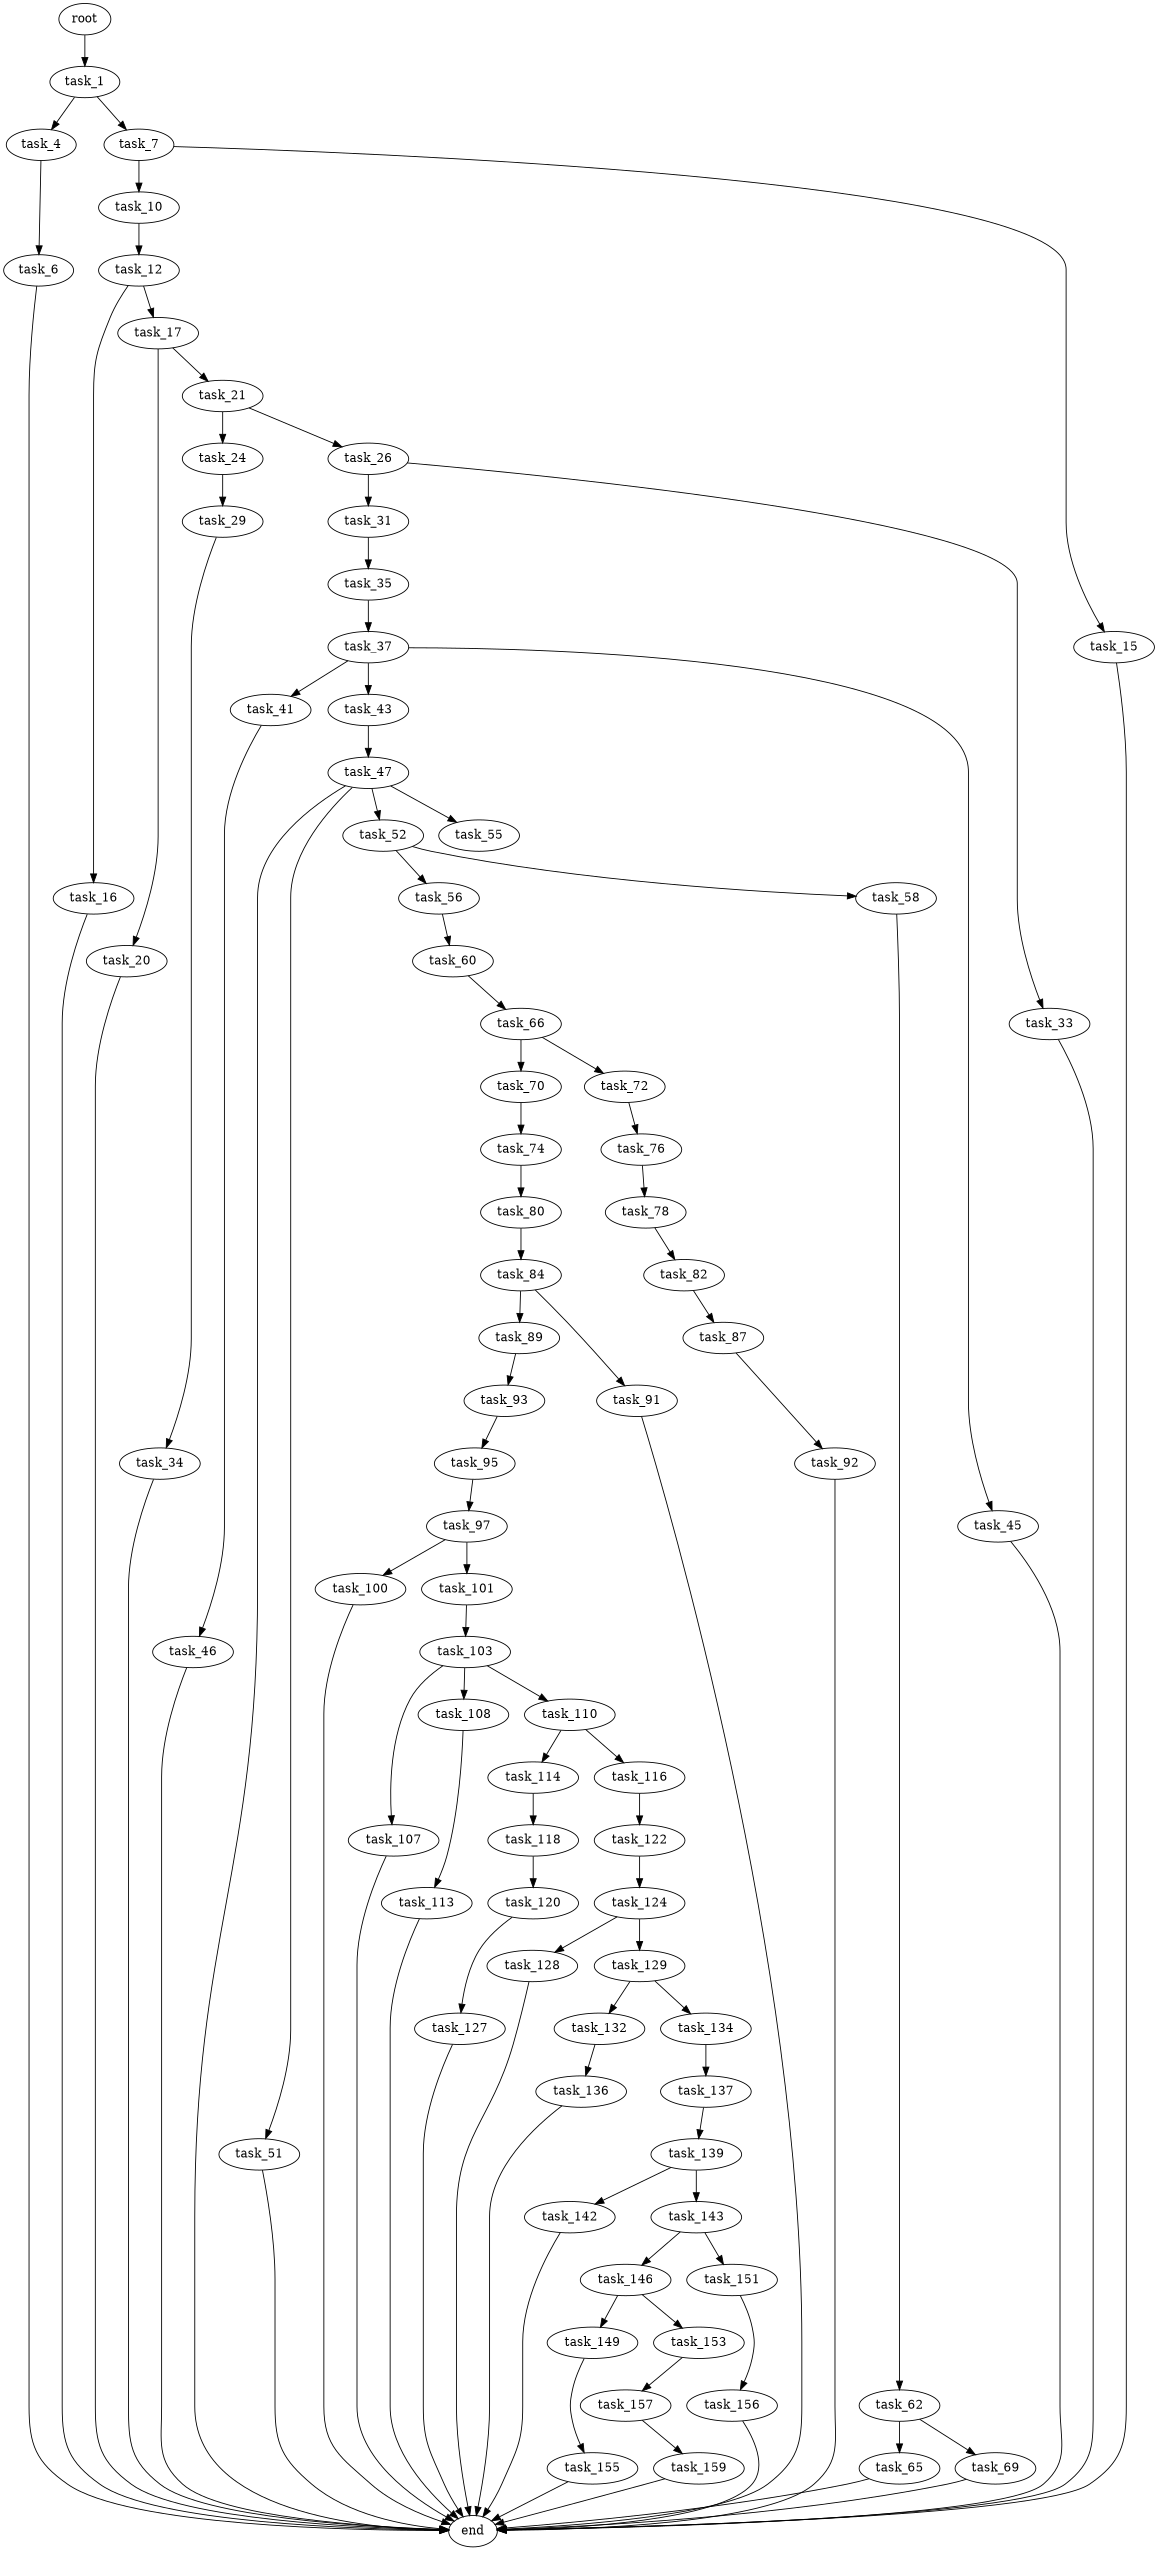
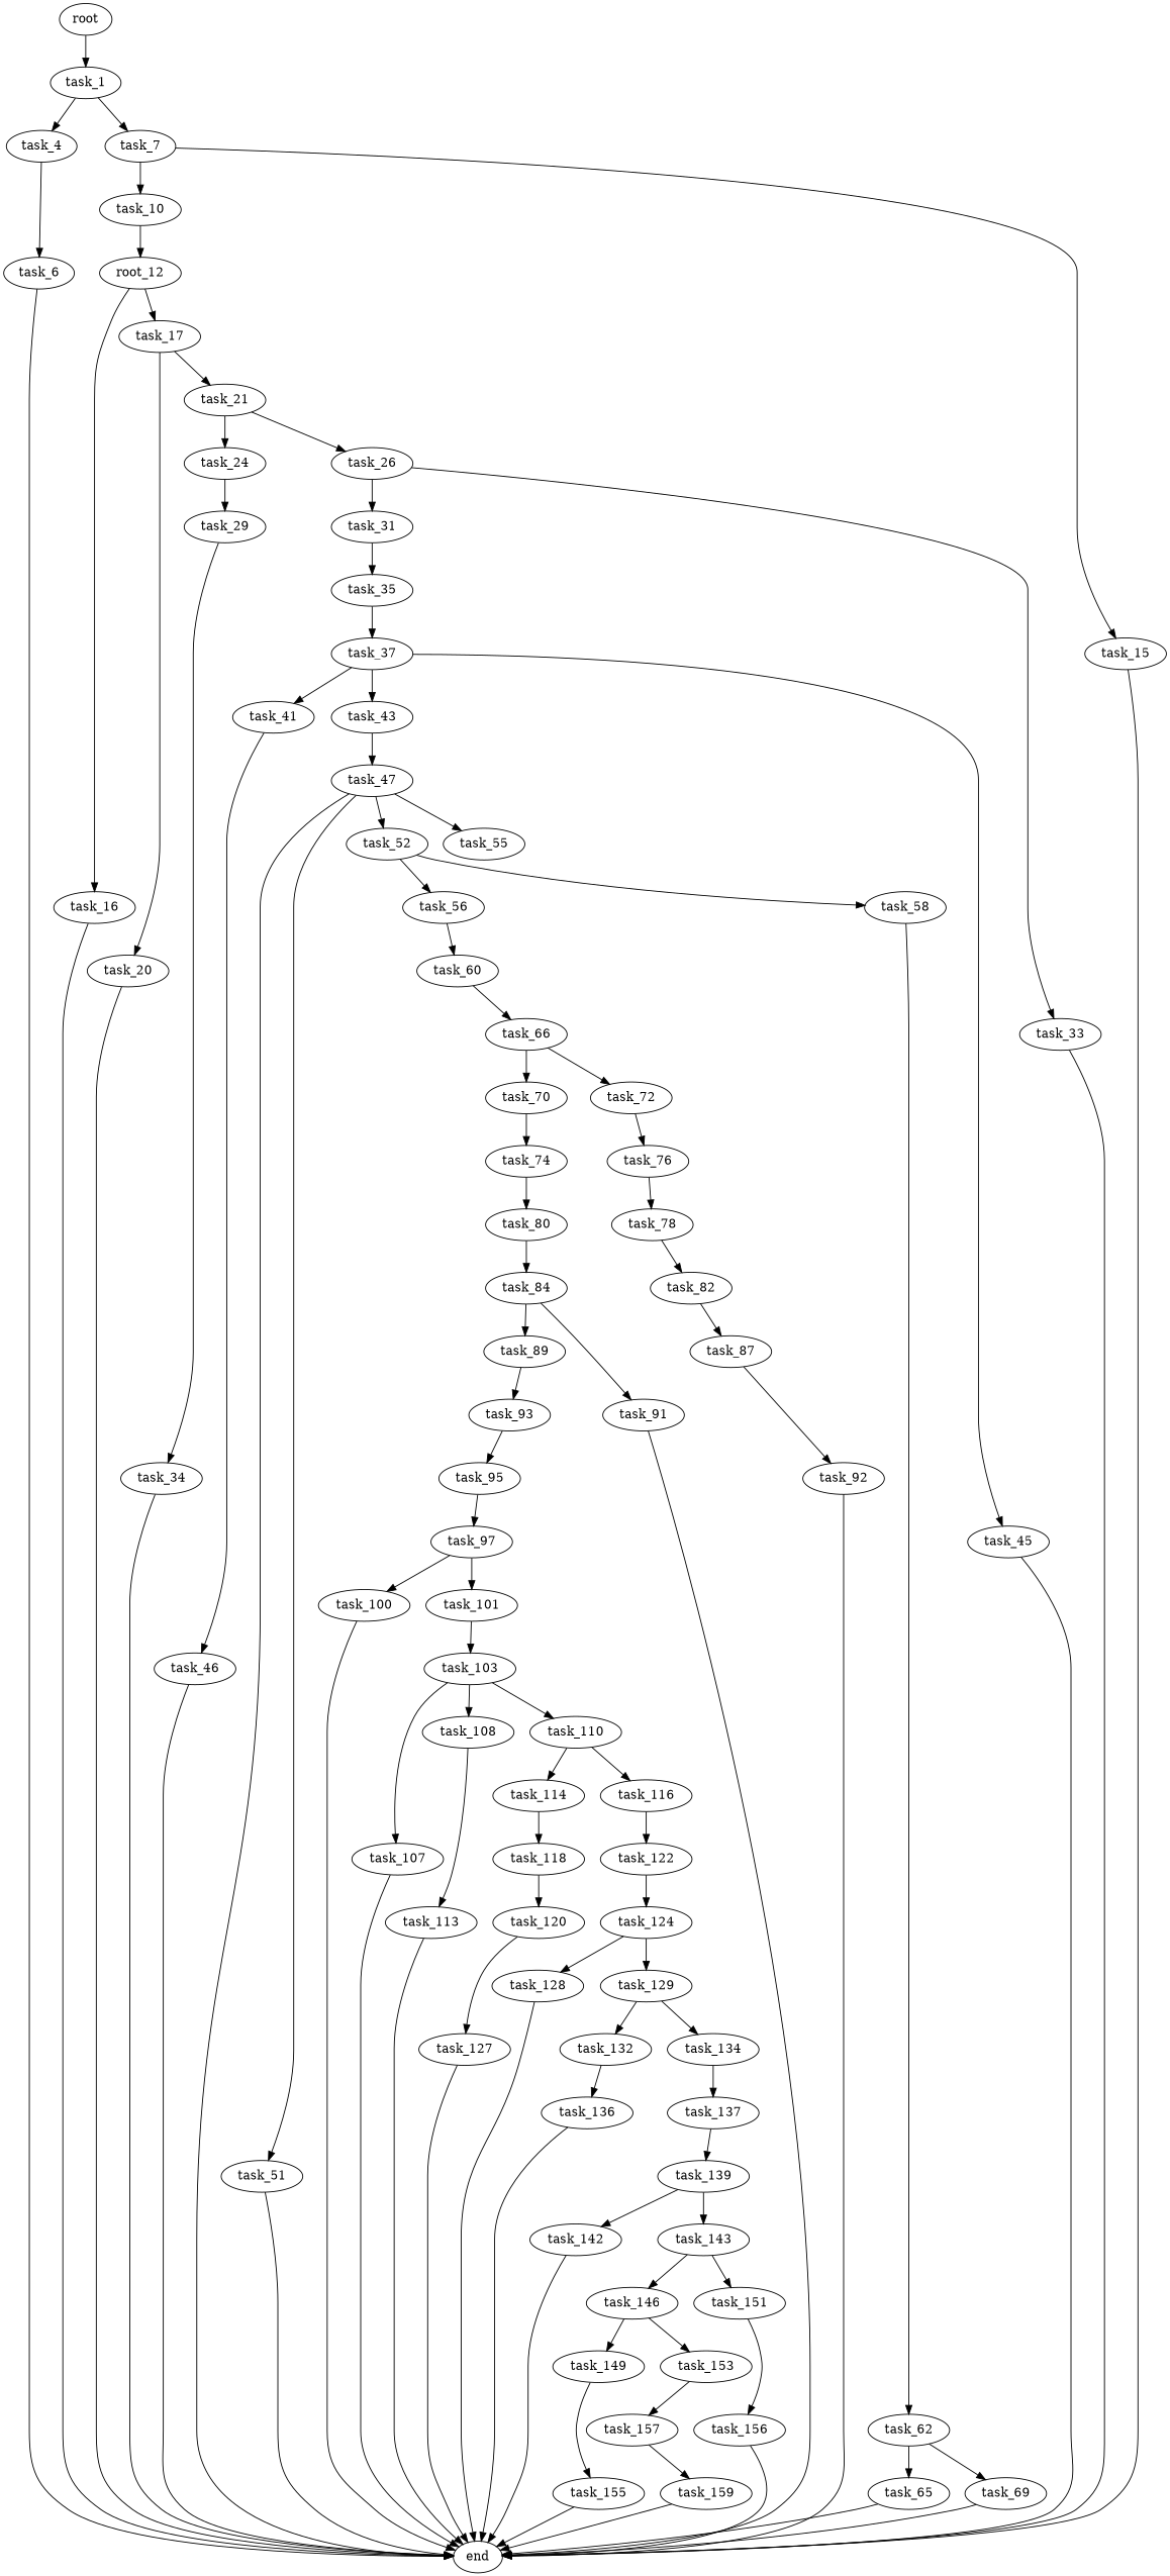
  digraph {
    root
    task_1
    task_4
    task_7
    task_6
    task_10
    task_15
    end
-   task_12
+   task_12 [label=root_12]
    task_16
    task_17
    task_20
    task_21
    task_24
    task_26
    task_29
    task_31
    task_33
    task_34
    task_35
    task_37
    task_41
    task_43
    task_45
    task_46
    task_47
    task_51
    task_52
    task_55
    task_56
    task_58
    task_60
    task_62
    task_66
    task_65
    task_69
    task_70
    task_72
    task_74
    task_76
    task_80
    task_78
    task_84
    task_82
    task_87
    task_89
    task_91
    task_92
    task_93
    task_95
    task_97
    task_100
    task_101
    task_103
    task_107
    task_108
    task_110
    task_113
    task_114
    task_116
    task_118
    task_122
    task_120
    task_124
    task_127
    task_128
    task_129
    task_132
    task_134
    task_136
    task_137
    task_139
    task_142
    task_143
    task_146
    task_151
    task_149
    task_153
    task_156
    task_155
    task_157
    task_159
    root -> task_1
    task_1 -> task_4
    task_1 -> task_7
    task_4 -> task_6
    task_7 -> task_10
    task_7 -> task_15
    task_6 -> end
    task_10 -> task_12
    task_15 -> end
    task_12 -> task_16
    task_12 -> task_17
    task_16 -> end
    task_17 -> task_20
    task_17 -> task_21
    task_20 -> end
    task_21 -> task_24
    task_21 -> task_26
    task_24 -> task_29
    task_26 -> task_31
    task_26 -> task_33
    task_29 -> task_34
    task_31 -> task_35
    task_33 -> end
    task_34 -> end
    task_35 -> task_37
    task_37 -> task_41
    task_37 -> task_43
    task_37 -> task_45
    task_41 -> task_46
    task_43 -> task_47
    task_45 -> end
    task_46 -> end
    task_47 -> end
    task_47 -> task_51
    task_47 -> task_52
    task_47 -> task_55
    task_51 -> end
    task_52 -> task_56
    task_52 -> task_58
    task_56 -> task_60
    task_58 -> task_62
    task_60 -> task_66
    task_62 -> task_65
    task_62 -> task_69
    task_66 -> task_70
    task_66 -> task_72
    task_65 -> end
    task_69 -> end
    task_70 -> task_74
    task_72 -> task_76
    task_74 -> task_80
    task_76 -> task_78
    task_80 -> task_84
    task_78 -> task_82
    task_84 -> task_89
    task_84 -> task_91
    task_82 -> task_87
    task_87 -> task_92
    task_89 -> task_93
    task_91 -> end
    task_92 -> end
    task_93 -> task_95
    task_95 -> task_97
    task_97 -> task_100
    task_97 -> task_101
    task_100 -> end
    task_101 -> task_103
    task_103 -> task_107
    task_103 -> task_108
    task_103 -> task_110
    task_107 -> end
    task_108 -> task_113
    task_110 -> task_114
    task_110 -> task_116
    task_113 -> end
    task_114 -> task_118
    task_116 -> task_122
    task_118 -> task_120
    task_122 -> task_124
    task_120 -> task_127
    task_124 -> task_128
    task_124 -> task_129
    task_127 -> end
    task_128 -> end
    task_129 -> task_132
    task_129 -> task_134
    task_132 -> task_136
    task_134 -> task_137
    task_136 -> end
    task_137 -> task_139
    task_139 -> task_142
    task_139 -> task_143
    task_142 -> end
    task_143 -> task_146
    task_143 -> task_151
    task_146 -> task_149
    task_146 -> task_153
    task_151 -> task_156
    task_149 -> task_155
    task_153 -> task_157
    task_156 -> end
    task_155 -> end
    task_157 -> task_159
    task_159 -> end
  }
